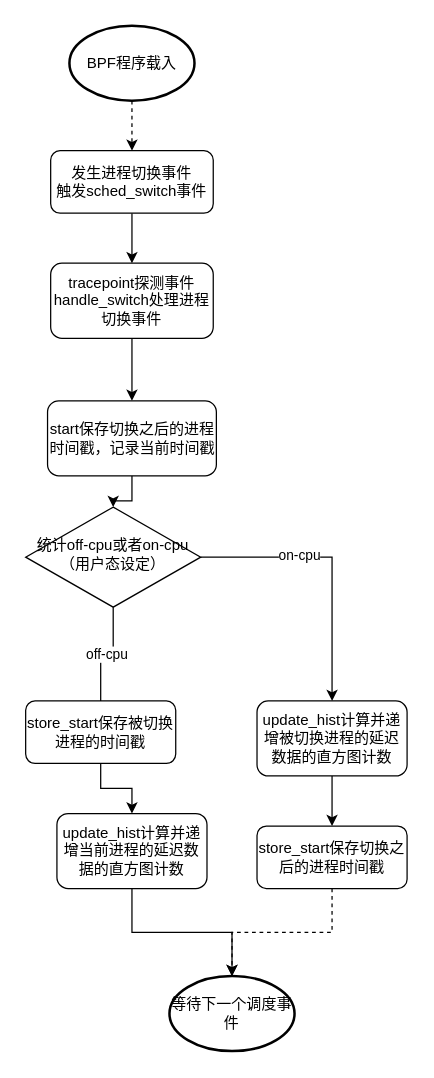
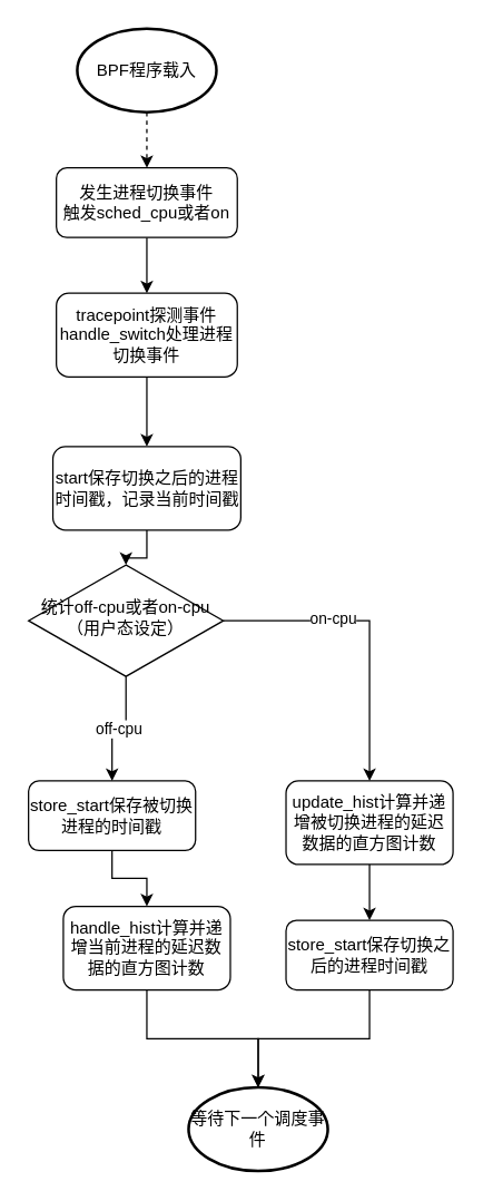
  <mxCell id="0" />
  <mxCell id="1" parent="0" />
  <mxCell id="2" style="edgeStyle=orthogonalEdgeStyle;rounded=0;orthogonalLoop=1;jettySize=auto;html=1;entryX=0.5;entryY=0;entryDx=0;entryDy=0;" parent="1" source="3" target="7" edge="1"><mxGeometry relative="1" as="geometry" /></mxCell>
- <mxCell id="3" value="发生进程切换事件&lt;br&gt;触发sched_switch事件" style="rounded=1;whiteSpace=wrap;html=1;fontSize=12;glass=0;strokeWidth=1;shadow=0;" parent="1" vertex="1"><mxGeometry x="40" y="120" width="130" height="50" as="geometry" /></mxCell>
+ <mxCell id="3" value="发生进程切换事件&lt;br&gt;触发sched_cpu或者on" style="rounded=1;whiteSpace=wrap;html=1;fontSize=12;glass=0;strokeWidth=1;shadow=0;" parent="1" vertex="1"><mxGeometry x="40" y="120" width="130" height="50" as="geometry" /></mxCell>
  <mxCell id="4" style="edgeStyle=orthogonalEdgeStyle;rounded=0;orthogonalLoop=1;jettySize=auto;html=1;dashed=1;" parent="1" source="5" target="3" edge="1"><mxGeometry relative="1" as="geometry" /></mxCell>
  <mxCell id="5" value="BPF程序载入" style="strokeWidth=2;html=1;shape=mxgraph.flowchart.start_1;whiteSpace=wrap;" parent="1" vertex="1"><mxGeometry x="55" y="20" width="100" height="60" as="geometry" /></mxCell>
  <mxCell id="6" style="edgeStyle=orthogonalEdgeStyle;rounded=0;orthogonalLoop=1;jettySize=auto;html=1;entryX=0.5;entryY=0;entryDx=0;entryDy=0;" parent="1" source="7" target="9" edge="1"><mxGeometry relative="1" as="geometry" /></mxCell>
  <mxCell id="7" value="tracepoint探测事件&lt;br&gt;handle_switch处理进程切换事件" style="rounded=1;whiteSpace=wrap;html=1;fontSize=12;glass=0;strokeWidth=1;shadow=0;" parent="1" vertex="1"><mxGeometry x="40" y="210" width="130" height="60" as="geometry" /></mxCell>
  <mxCell id="8" style="edgeStyle=orthogonalEdgeStyle;rounded=0;orthogonalLoop=1;jettySize=auto;html=1;entryX=0.5;entryY=0;entryDx=0;entryDy=0;" parent="1" source="9" target="13" edge="1"><mxGeometry relative="1" as="geometry" /></mxCell>
  <mxCell id="9" value="start保存切换之后的进程时间戳，记录当前时间戳" style="rounded=1;whiteSpace=wrap;html=1;fontSize=12;glass=0;strokeWidth=1;shadow=0;" parent="1" vertex="1"><mxGeometry x="37.5" y="320" width="135" height="60" as="geometry" /></mxCell>
  <mxCell id="10" style="edgeStyle=orthogonalEdgeStyle;rounded=0;orthogonalLoop=1;jettySize=auto;html=1;exitX=1;exitY=0.5;exitDx=0;exitDy=0;" parent="1" source="13" target="15" edge="1"><mxGeometry relative="1" as="geometry" /></mxCell>
  <mxCell id="11" value="on-cpu" style="edgeLabel;html=1;align=center;verticalAlign=middle;resizable=0;points=[];" parent="10" vertex="1" connectable="0"><mxGeometry x="-0.287" y="2" relative="1" as="geometry"><mxPoint as="offset" /></mxGeometry></mxCell>
- <mxCell id="12" value="off-cpu" style="edgeStyle=orthogonalEdgeStyle;rounded=0;orthogonalLoop=1;jettySize=auto;html=1;entryX=0.5;entryY=0;entryDx=0;entryDy=0;endArrow=none;" parent="1" source="13" target="17" edge="1"><mxGeometry relative="1" as="geometry" /></mxCell>
+ <mxCell id="12" value="off-cpu" style="edgeStyle=orthogonalEdgeStyle;rounded=0;orthogonalLoop=1;jettySize=auto;html=1;entryX=0.5;entryY=0;entryDx=0;entryDy=0;" parent="1" source="13" target="17" edge="1"><mxGeometry relative="1" as="geometry" /></mxCell>
  <mxCell id="13" value="统计off-cpu或者on-cpu（用户态设定）" style="rhombus;whiteSpace=wrap;html=1;shadow=0;fontFamily=Helvetica;fontSize=12;align=center;strokeWidth=1;spacing=6;spacingTop=-4;" parent="1" vertex="1"><mxGeometry x="20" y="405" width="140" height="80" as="geometry" /></mxCell>
  <mxCell id="14" style="edgeStyle=orthogonalEdgeStyle;rounded=0;orthogonalLoop=1;jettySize=auto;html=1;" parent="1" source="15" target="19" edge="1"><mxGeometry relative="1" as="geometry" /></mxCell>
  <mxCell id="15" value="update_hist计算并递增被切换进程的延迟数据的直方图计数" style="rounded=1;whiteSpace=wrap;html=1;fontSize=12;glass=0;strokeWidth=1;shadow=0;" parent="1" vertex="1"><mxGeometry x="205" y="560" width="120" height="60" as="geometry" /></mxCell>
  <mxCell id="16" style="edgeStyle=orthogonalEdgeStyle;rounded=0;orthogonalLoop=1;jettySize=auto;html=1;entryX=0.5;entryY=0;entryDx=0;entryDy=0;" parent="1" source="17" target="21" edge="1"><mxGeometry relative="1" as="geometry" /></mxCell>
  <mxCell id="17" value="store_start保存被切换进程的时间戳" style="rounded=1;whiteSpace=wrap;html=1;fontSize=12;glass=0;strokeWidth=1;shadow=0;" parent="1" vertex="1"><mxGeometry x="20" y="560" width="120" height="50" as="geometry" /></mxCell>
- <mxCell id="18" style="edgeStyle=orthogonalEdgeStyle;rounded=0;orthogonalLoop=1;jettySize=auto;html=1;dashed=1;" edge="1" parent="1" source="19" target="22"><mxGeometry relative="1" as="geometry" /></mxCell>
+ <mxCell id="18" style="edgeStyle=orthogonalEdgeStyle;rounded=0;orthogonalLoop=1;jettySize=auto;html=1;" edge="1" parent="1" source="19" target="22"><mxGeometry relative="1" as="geometry" /></mxCell>
  <mxCell id="19" value="store_start保存切换之后的进程时间戳" style="rounded=1;whiteSpace=wrap;html=1;fontSize=12;glass=0;strokeWidth=1;shadow=0;" parent="1" vertex="1"><mxGeometry x="205" y="660" width="120" height="50" as="geometry" /></mxCell>
  <mxCell id="20" style="edgeStyle=orthogonalEdgeStyle;rounded=0;orthogonalLoop=1;jettySize=auto;html=1;entryX=0.5;entryY=0;entryDx=0;entryDy=0;entryPerimeter=0;" edge="1" parent="1" source="21" target="22"><mxGeometry relative="1" as="geometry" /></mxCell>
- <mxCell id="21" value="update_hist计算并递增当前进程的延迟数据的直方图计数" style="rounded=1;whiteSpace=wrap;html=1;fontSize=12;glass=0;strokeWidth=1;shadow=0;" parent="1" vertex="1"><mxGeometry x="45" y="650" width="120" height="60" as="geometry" /></mxCell>
+ <mxCell id="21" value="handle_hist计算并递增当前进程的延迟数据的直方图计数" style="rounded=1;whiteSpace=wrap;html=1;fontSize=12;glass=0;strokeWidth=1;shadow=0;" parent="1" vertex="1"><mxGeometry x="45" y="650" width="120" height="60" as="geometry" /></mxCell>
  <mxCell id="22" value="等待下一个调度事件" style="strokeWidth=2;html=1;shape=mxgraph.flowchart.start_1;whiteSpace=wrap;" vertex="1" parent="1"><mxGeometry x="135" y="780" width="100" height="60" as="geometry" /></mxCell>
